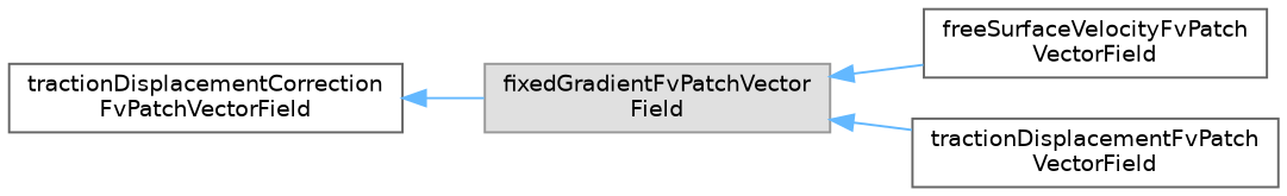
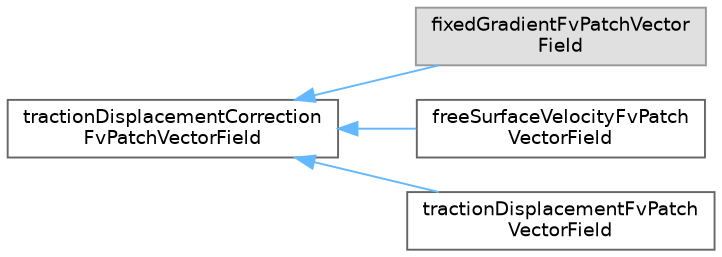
  digraph {
    rankdir=LR
    node [color=grey40 fillcolor=white fontname=Helvetica fontsize=10 shape=box style=filled]
    edge [color=steelblue1 dir=back fontname=Helvetica fontsize=10 labelfontname=Helvetica labelfontsize=10 style=solid]
    n1 [color=grey60 fillcolor="#E0E0E0" height=0.2 label="fixedGradientFvPatchVector\lField" width=0.4]
    n2 [height=0.2 label="freeSurfaceVelocityFvPatch\lVectorField" width=0.4]
    n3 [height=0.2 label="tractionDisplacementFvPatch\lVectorField" width=0.4]
    n4 [height=0.2 label="tractionDisplacementCorrection\lFvPatchVectorField" width=0.4]
-   n1 -> n2
-   n1 -> n3
+   n4 -> n2
+   n4 -> n3
    n4 -> n1
  }
